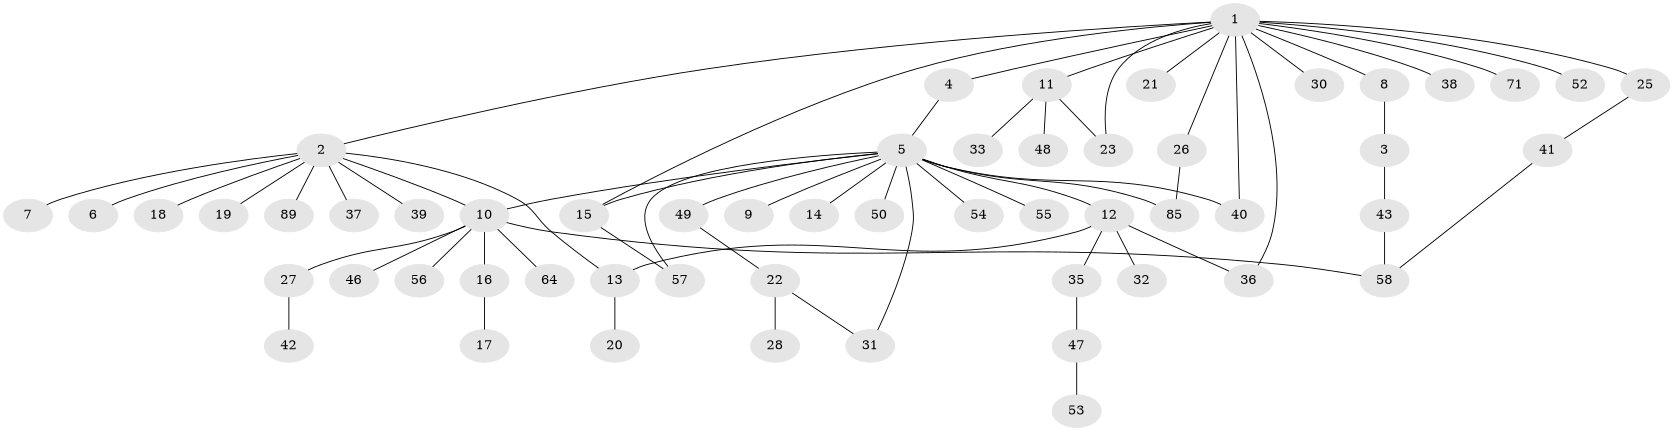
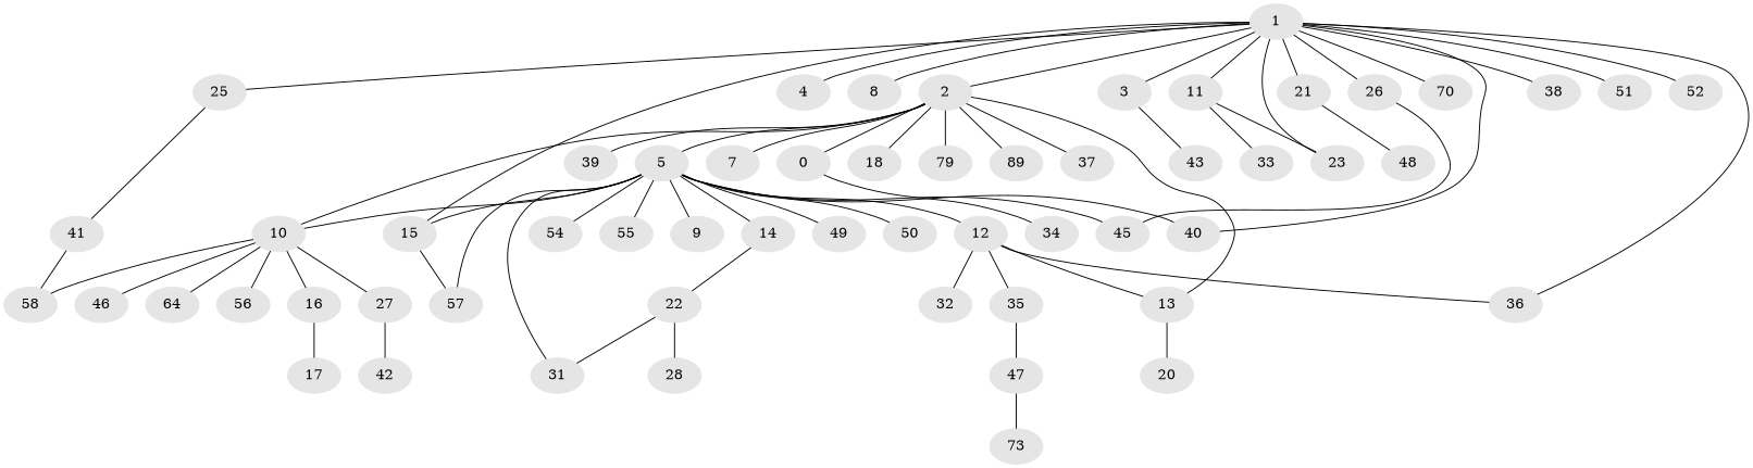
  graph {
    node [color=gray90 style=filled]
    1
    2
    3
    4
    8
    11
    15
    21
    23
    25
    26
-   30
+   30 [label=70]
    36
    38
-   51 [label=71]
+   51
    52
    40
    5
-   6
+   6 [label=0]
    7
    10
    13
    18
-   19
+   19 [label=79]
    n25 [label=89]
    37
    39
    43
    9
    12
    14
    31
-   45 [label=85]
+   45
    49
    50
    54
    55
    57
    33
    48
    41
+   34
    16
    n44 [label=64]
    27
    46
    56
    58
    20
    32
    35
    22
    17
    42
    47
    28
-   53
+   53 [label=73]
    1 -- 2
-   8 -- 3
+   1 -- 3
    1 -- 4
    1 -- 8
    1 -- 11
    1 -- 15
    1 -- 21
    1 -- 23
    1 -- 25
    1 -- 26
    1 -- 30
    1 -- 36
    1 -- 38
    1 -- 51
    1 -- 52
    1 -- 40
-   4 -- 5
+   2 -- 5
    2 -- 6
    2 -- 7
    2 -- 10
    2 -- 13
    2 -- 18
    2 -- 19
    2 -- n25
    2 -- 37
    2 -- 39
    3 -- 43
    11 -- 23
    11 -- 33
-   11 -- 48
+   21 -- 48
    15 -- 57
    25 -- 41
    26 -- 45
    5 -- 15
    5 -- 40
    5 -- 10
    5 -- 9
    5 -- 12
    5 -- 14
    5 -- 31
    5 -- 45
    5 -- 49
    5 -- 50
    5 -- 54
    5 -- 55
    5 -- 57
+   6 -- 34
    10 -- 16
    10 -- n44
    10 -- 27
    10 -- 46
    10 -- 56
    10 -- 58
    13 -- 20
-   43 -- 58
    12 -- 36
    12 -- 13
    12 -- 32
    12 -- 35
-   49 -- 22
+   14 -- 22
    41 -- 58
    16 -- 17
    27 -- 42
    35 -- 47
    22 -- 31
    22 -- 28
    47 -- 53
  }
